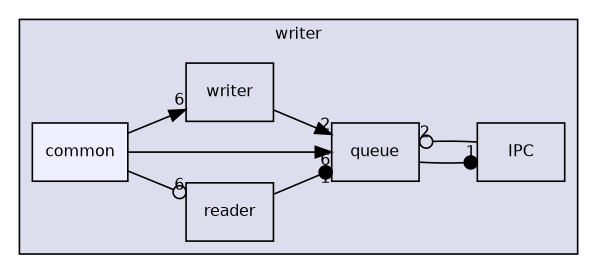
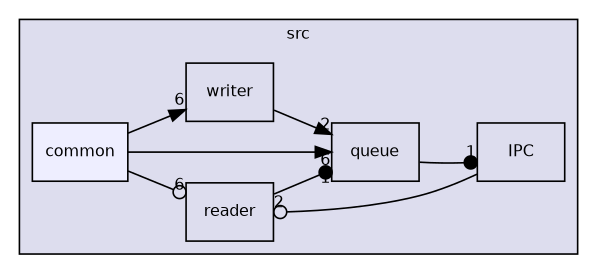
  digraph {
    compound=true
    rankdir=LR
    node [fontname=Helvetica fontsize=10 shape=box]
    edge [arrowhead=normal headlabel=6 labeldistance=1.5 labelfontname=Helvetica labelfontsize=10]
    n1 [label=reader]
    n2 [label=queue]
    n3 [label=writer]
    n4 [label=IPC]
    n5 [fillcolor="#eeeeff" label=common pencolor=black style=filled]
    subgraph cluster_1 {
      bgcolor="#ddddee"
      fontname=Helvetica
      fontsize=10
-     label=writer
+     label=src
      pencolor=black
      n1
      n2
      n3
      n4
      n5
    }
    n1 -> n2 [arrowhead=dot headlabel=1]
    n2 -> n4 [arrowhead=dot headlabel=1]
    n3 -> n2 [headlabel=2]
-   n4 -> n2 [arrowhead=odot headlabel=2]
+   n4 -> n1 [arrowhead=odot headlabel=2]
    n5 -> n1 [arrowhead=odot]
    n5 -> n2
    n5 -> n3
  }
